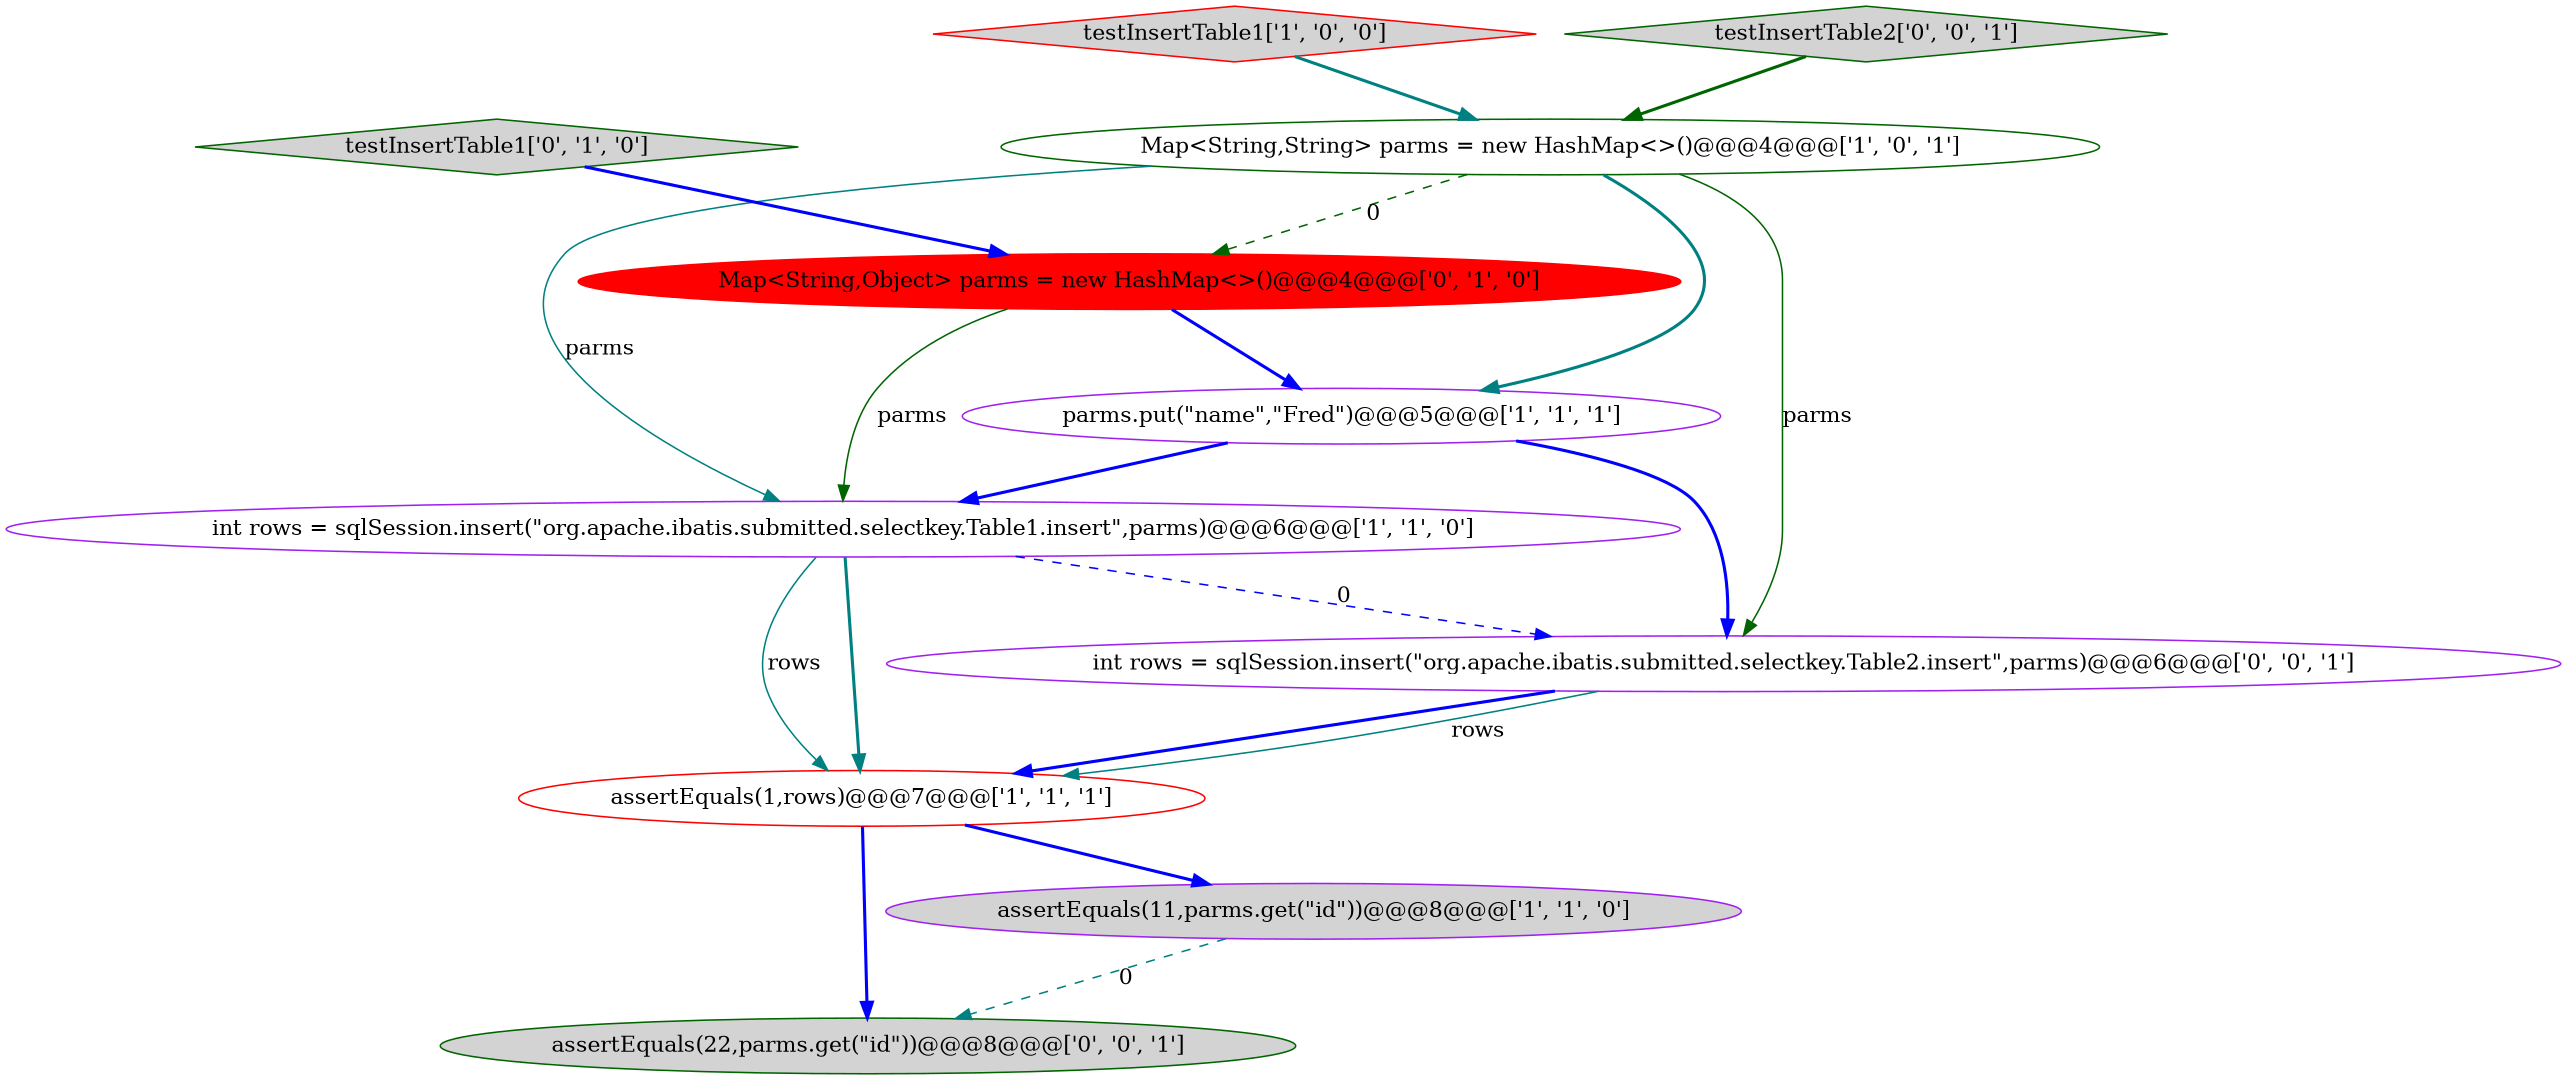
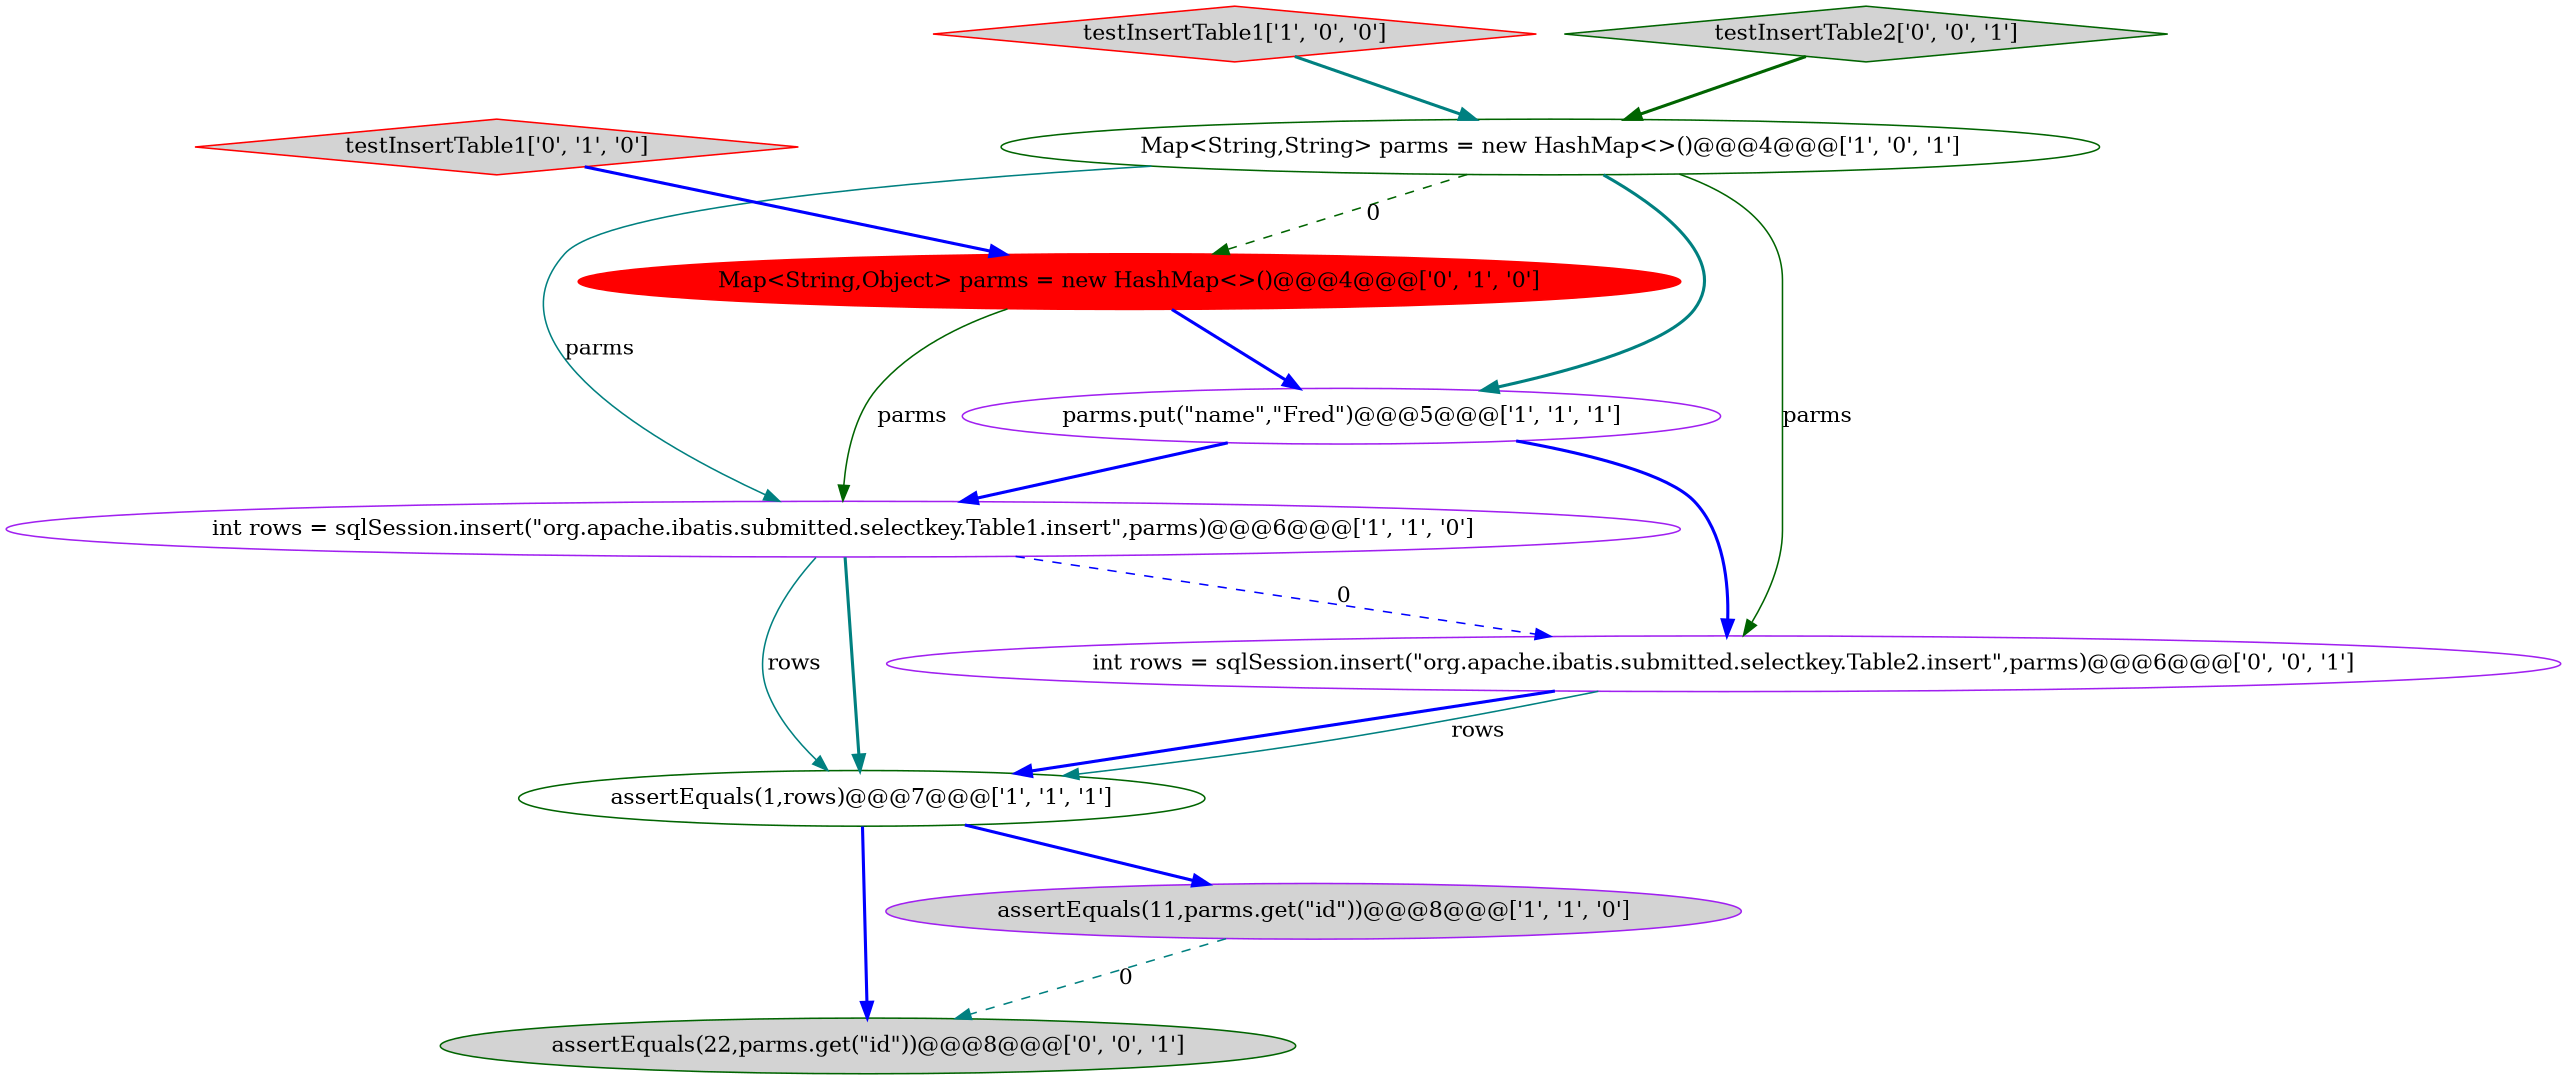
  digraph {
    node [color=purple fillcolor=white shape=ellipse style=filled]
    edge [color=blue style=bold]
    n1 [label="parms.put(\"name\",\"Fred\")@@@5@@@['1', '1', '1']"]
    n2 [label="int rows = sqlSession.insert(\"org.apache.ibatis.submitted.selectkey.Table1.insert\",parms)@@@6@@@['1', '1', '0']"]
    n3 [label="int rows = sqlSession.insert(\"org.apache.ibatis.submitted.selectkey.Table2.insert\",parms)@@@6@@@['0', '0', '1']"]
-   n4 [color=red label="assertEquals(1,rows)@@@7@@@['1', '1', '1']"]
+   n4 [color=darkgreen label="assertEquals(1,rows)@@@7@@@['1', '1', '1']"]
    n5 [fillcolor=lightgray label="assertEquals(11,parms.get(\"id\"))@@@8@@@['1', '1', '0']"]
    n6 [color=darkgreen fillcolor=lightgray label="assertEquals(22,parms.get(\"id\"))@@@8@@@['0', '0', '1']"]
    n7 [color=red fillcolor=lightgray label="testInsertTable1['1', '0', '0']" shape=diamond]
    n8 [color=darkgreen label="Map<String,String> parms = new HashMap<>()@@@4@@@['1', '0', '1']"]
    n9 [color=red fillcolor=red label="Map<String,Object> parms = new HashMap<>()@@@4@@@['0', '1', '0']"]
    n10 [color=darkgreen fillcolor=lightgray label="testInsertTable2['0', '0', '1']" shape=diamond]
-   n11 [color=darkgreen fillcolor=lightgray label="testInsertTable1['0', '1', '0']" shape=diamond]
+   n11 [color=red fillcolor=lightgray label="testInsertTable1['0', '1', '0']" shape=diamond]
    n1 -> n2
    n1 -> n3
    n2 -> n3 [label=0 style=dashed]
    n2 -> n4 [color=teal label=rows style=solid]
    n2 -> n4 [color=teal]
    n3 -> n4
    n3 -> n4 [color=teal label=rows style=solid]
    n4 -> n5
    n4 -> n6
    n5 -> n6 [color=teal label=0 style=dashed]
    n7 -> n8 [color=teal]
    n8 -> n1 [color=teal]
    n8 -> n2 [color=teal label=parms style=solid]
    n8 -> n3 [color=darkgreen label=parms style=solid]
    n8 -> n9 [color=darkgreen label=0 style=dashed]
    n9 -> n1
    n9 -> n2 [color=darkgreen label=parms style=solid]
    n10 -> n8 [color=darkgreen]
    n11 -> n9
  }
